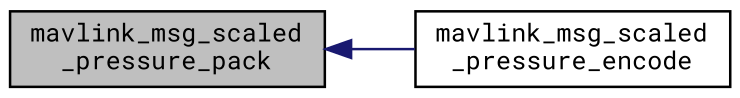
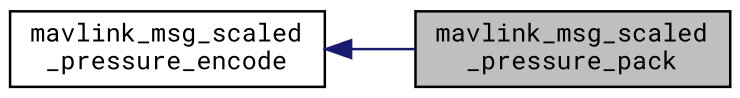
  digraph {
    rankdir=LR
    fontname="Roboto Mono"
    node [color=black fontname="Roboto Mono" fontsize=10 shape=record style=filled]
    n1 [fillcolor=grey75 fontcolor=black height=0.2 label="mavlink_msg_scaled\l_pressure_pack" width=0.4]
    n2 [fillcolor=white height=0.2 label="mavlink_msg_scaled\l_pressure_encode" width=0.4]
-   n1 -> n2 [color=midnightblue dir=back fontname="Roboto Mono" fontsize=10 labelfontname=Helvetica labelfontsize=10 style=solid]
+   n2 -> n1 [color=midnightblue dir=back fontname="Roboto Mono" fontsize=10 labelfontname=Helvetica labelfontsize=10 style=solid]
  }
